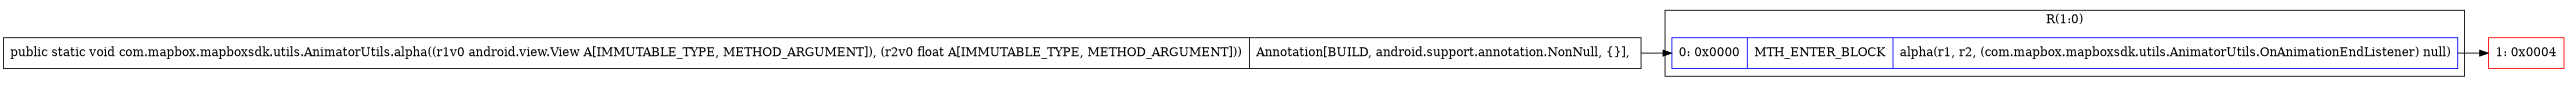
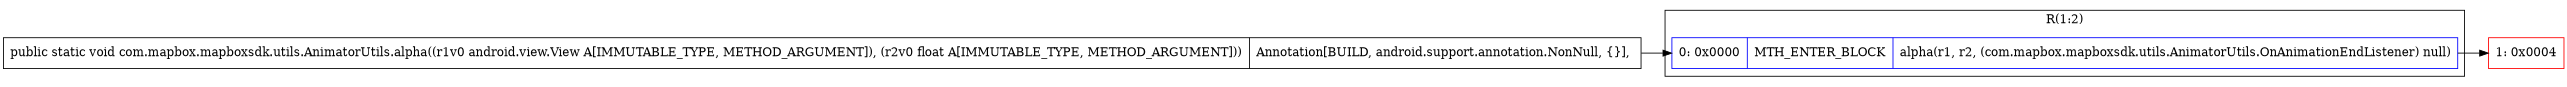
  digraph {
    rankdir=LR
    node [shape=record]
    n1 [color=blue label="{0\:\ 0x0000|MTH_ENTER_BLOCK\l|alpha(r1, r2, (com.mapbox.mapboxsdk.utils.AnimatorUtils.OnAnimationEndListener) null)\l}"]
    n2 [color=red label="{1\:\ 0x0004}"]
    n3 [label="{public static void com.mapbox.mapboxsdk.utils.AnimatorUtils.alpha((r1v0 android.view.View A[IMMUTABLE_TYPE, METHOD_ARGUMENT]), (r2v0 float A[IMMUTABLE_TYPE, METHOD_ARGUMENT]))  | Annotation[BUILD, android.support.annotation.NonNull, \{\}], \l}"]
    subgraph cluster_1 {
-     label="R(1:0)"
+     label="R(1:2)"
      n1
    }
    n1 -> n2
    n3 -> n1
  }
